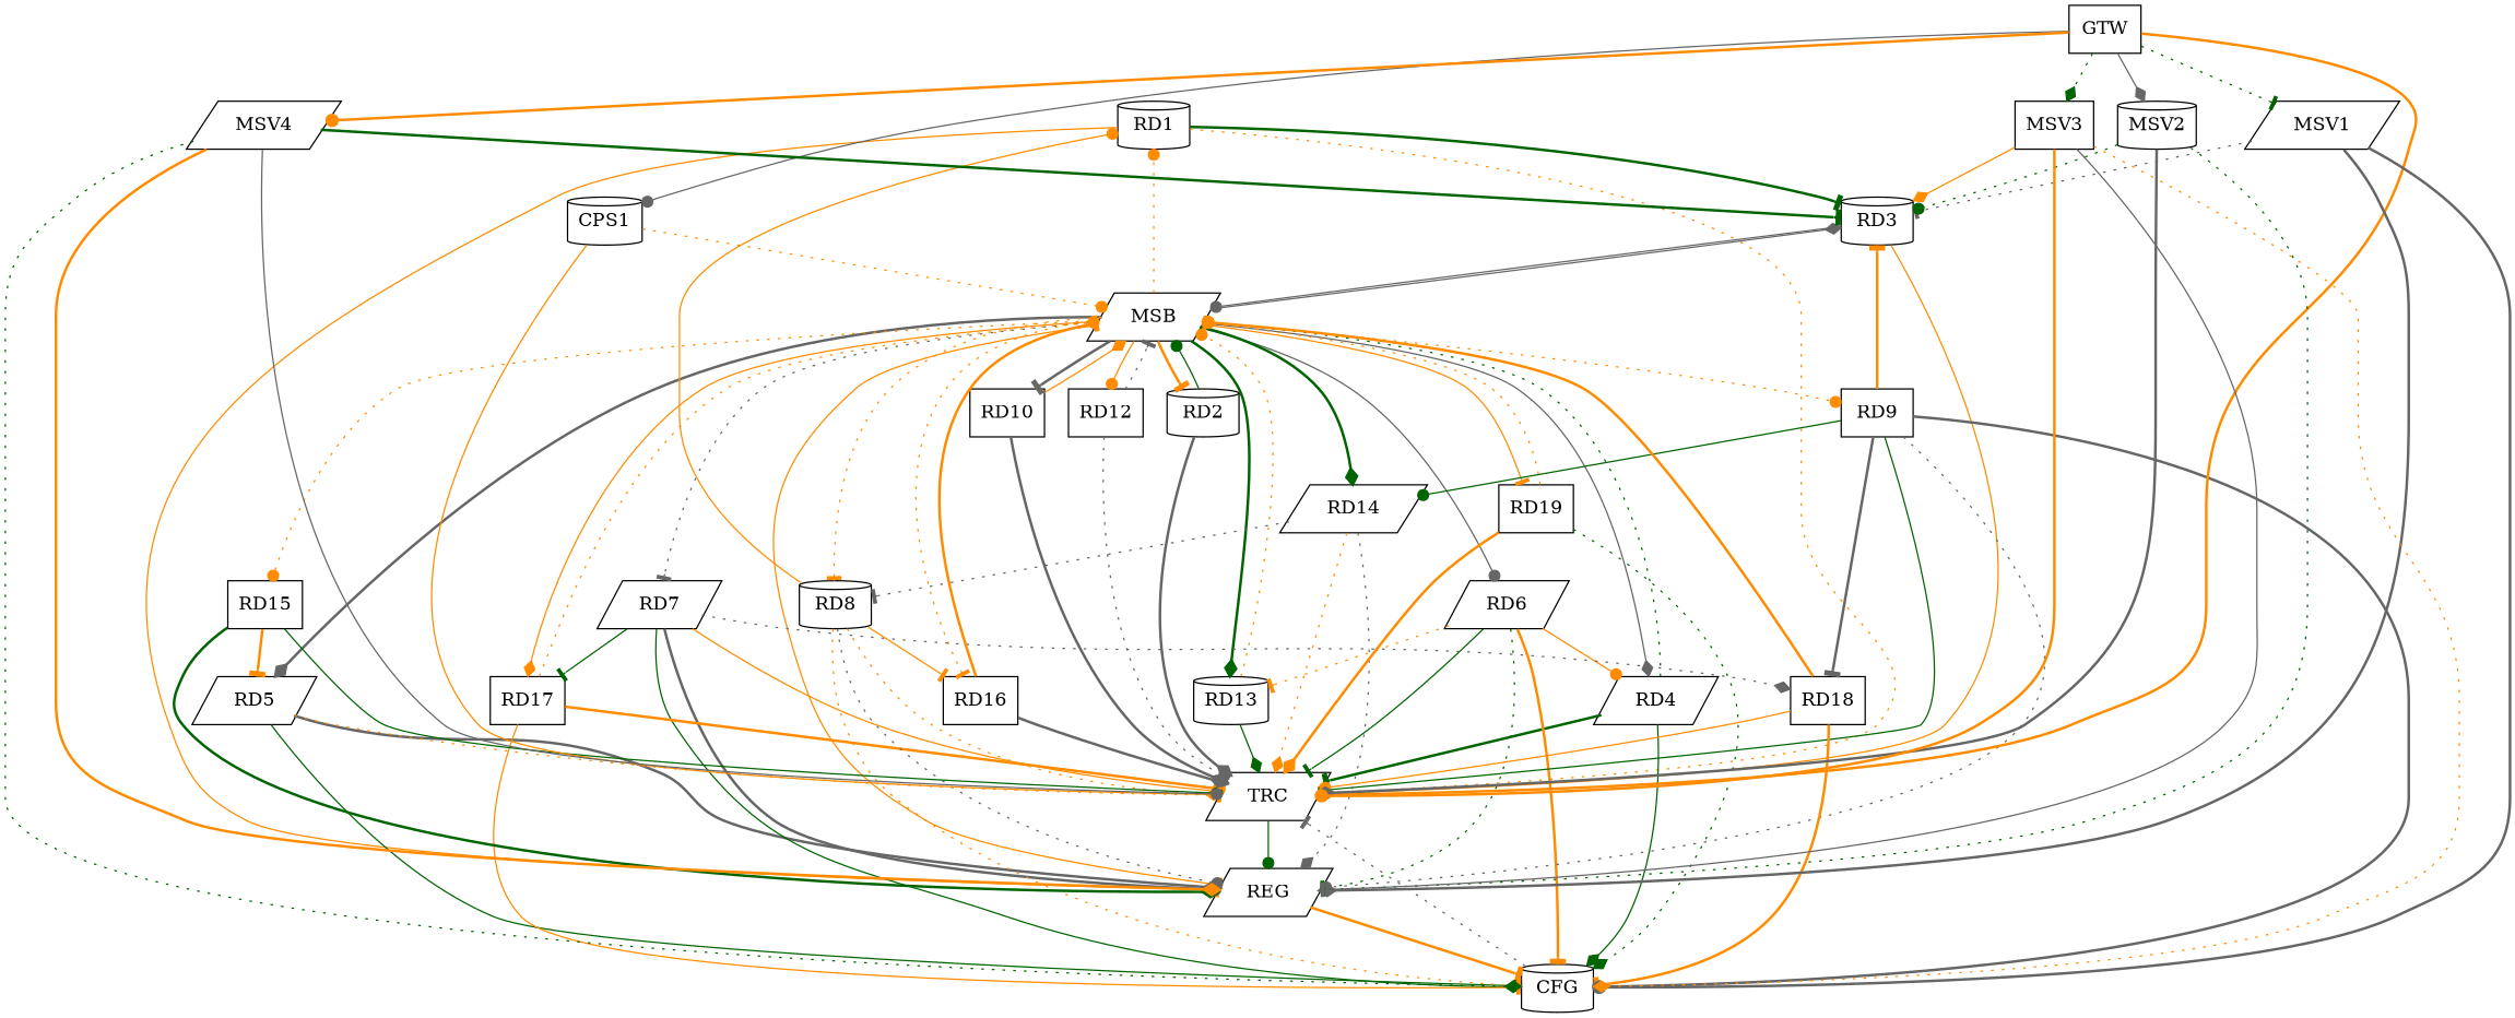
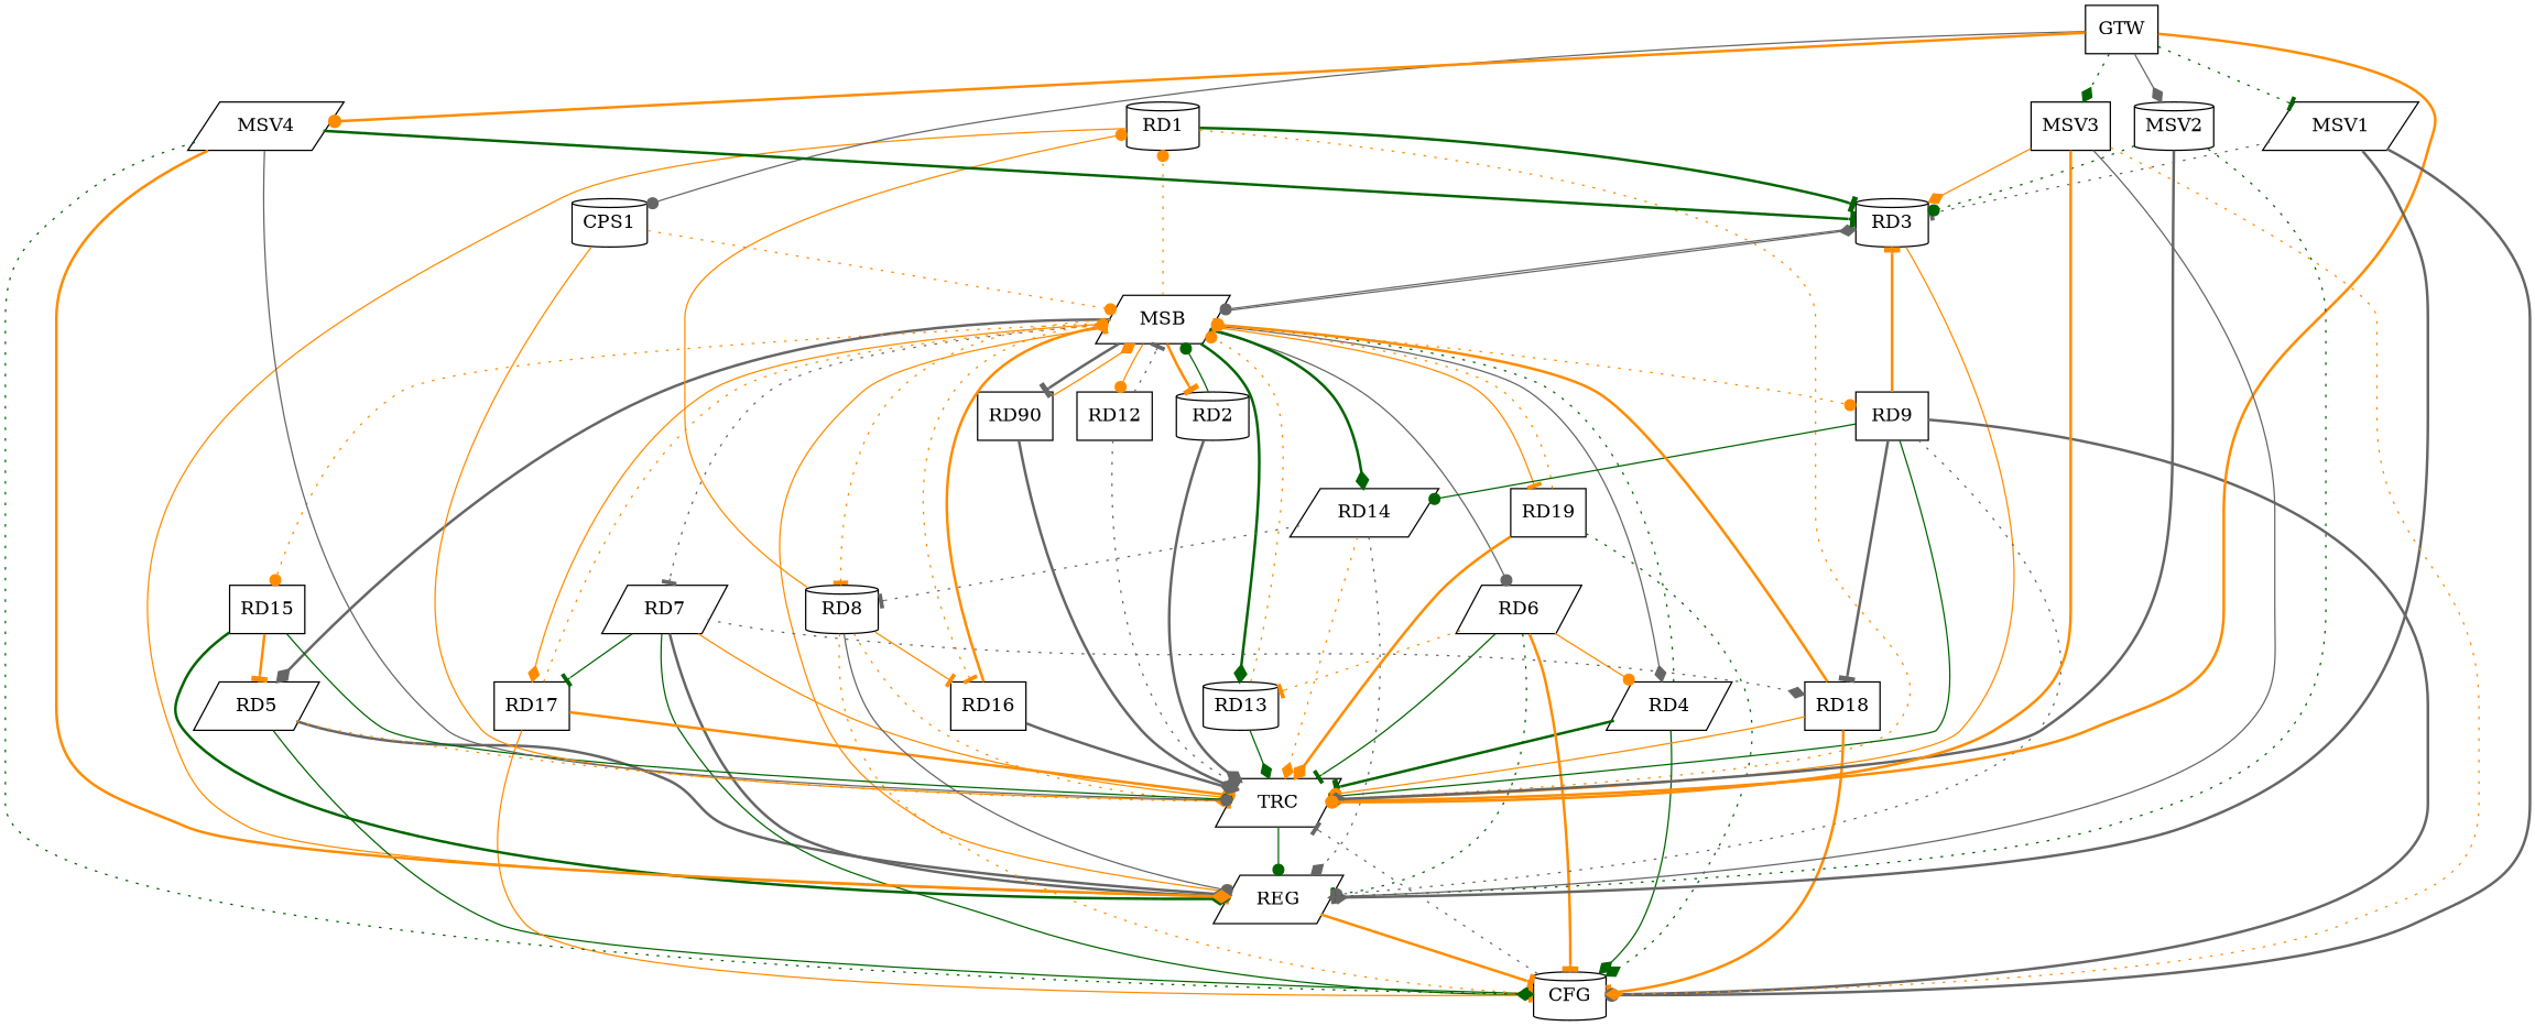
  strict digraph {
    node [shape=parallelogram]
    edge [arrowhead=tee color=darkorange style=solid]
    n1 [label=RD1 shape=cylinder]
    n2 [label=RD3 shape=cylinder]
    n3 [label=REG]
    n4 [label=TRC]
    n5 [label=MSB]
    n6 [label=CFG shape=cylinder]
    n7 [label=RD2 shape=cylinder]
    n8 [label=RD4]
    n9 [label=RD5]
    n10 [label=RD6]
    n11 [label=RD13 shape=cylinder]
    n12 [label=RD7]
    n13 [label=RD17 shape=box]
    n14 [label=RD8 shape=cylinder]
    n15 [label=RD16 shape=box]
    n16 [label=RD9 shape=box]
    n17 [label=RD14]
-   n18 [label=RD10 shape=box]
+   n18 [label=RD90 shape=box]
    n19 [label=RD12 shape=box]
    n20 [label=RD15 shape=box]
    n21 [label=RD19 shape=box]
    n22 [label=RD18 shape=box]
    n23 [label=CPS1 shape=cylinder]
    n24 [label=GTW shape=box]
    n25 [label=MSV1]
    n26 [label=MSV2 shape=cylinder]
    n27 [label=MSV3 shape=box]
    n28 [label=MSV4]
    n1 -> n2 [color=darkgreen style=bold]
    n1 -> n3
    n1 -> n4 [arrowhead=diamond style=dotted]
    n2 -> n4
    n2 -> n5 [arrowhead=dot color=gray40]
    n3 -> n6 [style=bold]
    n4 -> n3 [arrowhead=dot color=darkgreen]
    n5 -> n1 [arrowhead=dot style=dotted]
    n5 -> n2 [arrowhead=diamond color=gray40]
    n5 -> n3
    n5 -> n7 [style=bold]
    n5 -> n8 [arrowhead=diamond color=gray40]
    n5 -> n9 [arrowhead=diamond color=gray40 style=bold]
    n5 -> n10 [arrowhead=dot color=gray40]
    n5 -> n11 [arrowhead=diamond color=darkgreen style=bold]
    n5 -> n12 [color=gray40 style=dotted]
    n5 -> n13 [arrowhead=diamond]
    n5 -> n14 [style=dotted]
    n5 -> n15 [style=dotted]
    n5 -> n16 [arrowhead=dot style=dotted]
    n5 -> n17 [arrowhead=diamond color=darkgreen style=bold]
    n5 -> n18 [color=gray40 style=bold]
    n5 -> n19 [arrowhead=dot]
    n5 -> n20 [arrowhead=dot style=dotted]
    n5 -> n21
    n6 -> n4 [color=gray40 style=dotted]
    n7 -> n4 [arrowhead=diamond color=gray40 style=bold]
    n7 -> n5 [arrowhead=dot color=darkgreen]
    n8 -> n4 [color=darkgreen style=bold]
    n8 -> n5 [arrowhead=dot color=darkgreen style=dotted]
    n8 -> n6 [arrowhead=diamond color=darkgreen]
    n9 -> n3 [arrowhead=diamond color=gray40 style=bold]
    n9 -> n4 [style=dotted]
    n9 -> n6 [arrowhead=dot color=darkgreen]
    n10 -> n3 [color=darkgreen style=dotted]
    n10 -> n4 [color=darkgreen]
    n10 -> n6 [style=bold]
    n10 -> n8 [arrowhead=dot]
    n10 -> n11 [style=dotted]
    n11 -> n4 [arrowhead=diamond color=darkgreen]
    n11 -> n5 [arrowhead=dot style=dotted]
    n12 -> n3 [arrowhead=dot color=gray40 style=bold]
    n12 -> n4 [arrowhead=dot]
    n12 -> n6 [arrowhead=diamond color=darkgreen]
    n12 -> n13 [color=darkgreen]
    n12 -> n22 [arrowhead=diamond color=gray40 style=dotted]
    n13 -> n4 [arrowhead=dot style=bold]
    n13 -> n5 [arrowhead=dot style=dotted]
    n13 -> n6
    n14 -> n1 [arrowhead=dot]
-   n14 -> n3 [arrowhead=dot color=gray40 style=dotted]
+   n14 -> n3 [arrowhead=dot color=gray40]
    n14 -> n4 [arrowhead=diamond style=dotted]
    n14 -> n6 [style=dotted]
    n14 -> n15
    n15 -> n4 [arrowhead=diamond color=gray40 style=bold]
    n15 -> n5 [style=bold]
    n16 -> n2 [style=bold]
    n16 -> n3 [arrowhead=dot color=gray40 style=dotted]
    n16 -> n4 [arrowhead=dot color=darkgreen]
    n16 -> n6 [arrowhead=dot color=gray40 style=bold]
    n16 -> n17 [arrowhead=dot color=darkgreen]
    n16 -> n22 [color=gray40 style=bold]
    n17 -> n3 [arrowhead=diamond color=gray40 style=dotted]
    n17 -> n4 [arrowhead=diamond style=dotted]
    n17 -> n14 [color=gray40 style=dotted]
    n18 -> n4 [arrowhead=diamond color=gray40 style=bold]
    n18 -> n5 [arrowhead=diamond]
    n19 -> n4 [color=gray40 style=dotted]
    n19 -> n5 [color=gray40 style=dotted]
    n20 -> n3 [arrowhead=diamond color=darkgreen style=bold]
    n20 -> n4 [arrowhead=dot color=darkgreen]
    n20 -> n9 [style=bold]
    n21 -> n4 [arrowhead=diamond style=bold]
    n21 -> n5 [style=dotted]
    n21 -> n6 [arrowhead=diamond color=darkgreen style=dotted]
    n22 -> n4 [arrowhead=dot]
    n22 -> n5 [arrowhead=dot style=bold]
    n22 -> n6 [style=bold]
    n23 -> n4
    n23 -> n5 [arrowhead=dot style=dotted]
    n24 -> n4 [arrowhead=diamond style=bold]
    n24 -> n23 [arrowhead=dot color=gray40]
    n24 -> n25 [color=darkgreen style=dotted]
    n24 -> n26 [arrowhead=diamond color=gray40]
    n24 -> n27 [arrowhead=diamond color=darkgreen style=dotted]
    n24 -> n28 [arrowhead=dot style=bold]
    n25 -> n2 [color=gray40 style=dotted]
    n25 -> n3 [arrowhead=diamond color=gray40 style=bold]
    n25 -> n6 [arrowhead=dot color=gray40 style=bold]
    n26 -> n2 [arrowhead=dot color=darkgreen style=dotted]
    n26 -> n3 [color=darkgreen style=dotted]
    n26 -> n4 [arrowhead=diamond color=gray40 style=bold]
    n27 -> n2 [arrowhead=diamond]
    n27 -> n3 [color=gray40]
    n27 -> n4 [arrowhead=dot style=bold]
    n27 -> n6 [arrowhead=diamond style=dotted]
    n28 -> n2 [color=darkgreen style=bold]
    n28 -> n3 [arrowhead=diamond style=bold]
    n28 -> n4 [arrowhead=dot color=gray40]
    n28 -> n6 [arrowhead=diamond color=darkgreen style=dotted]
  }
